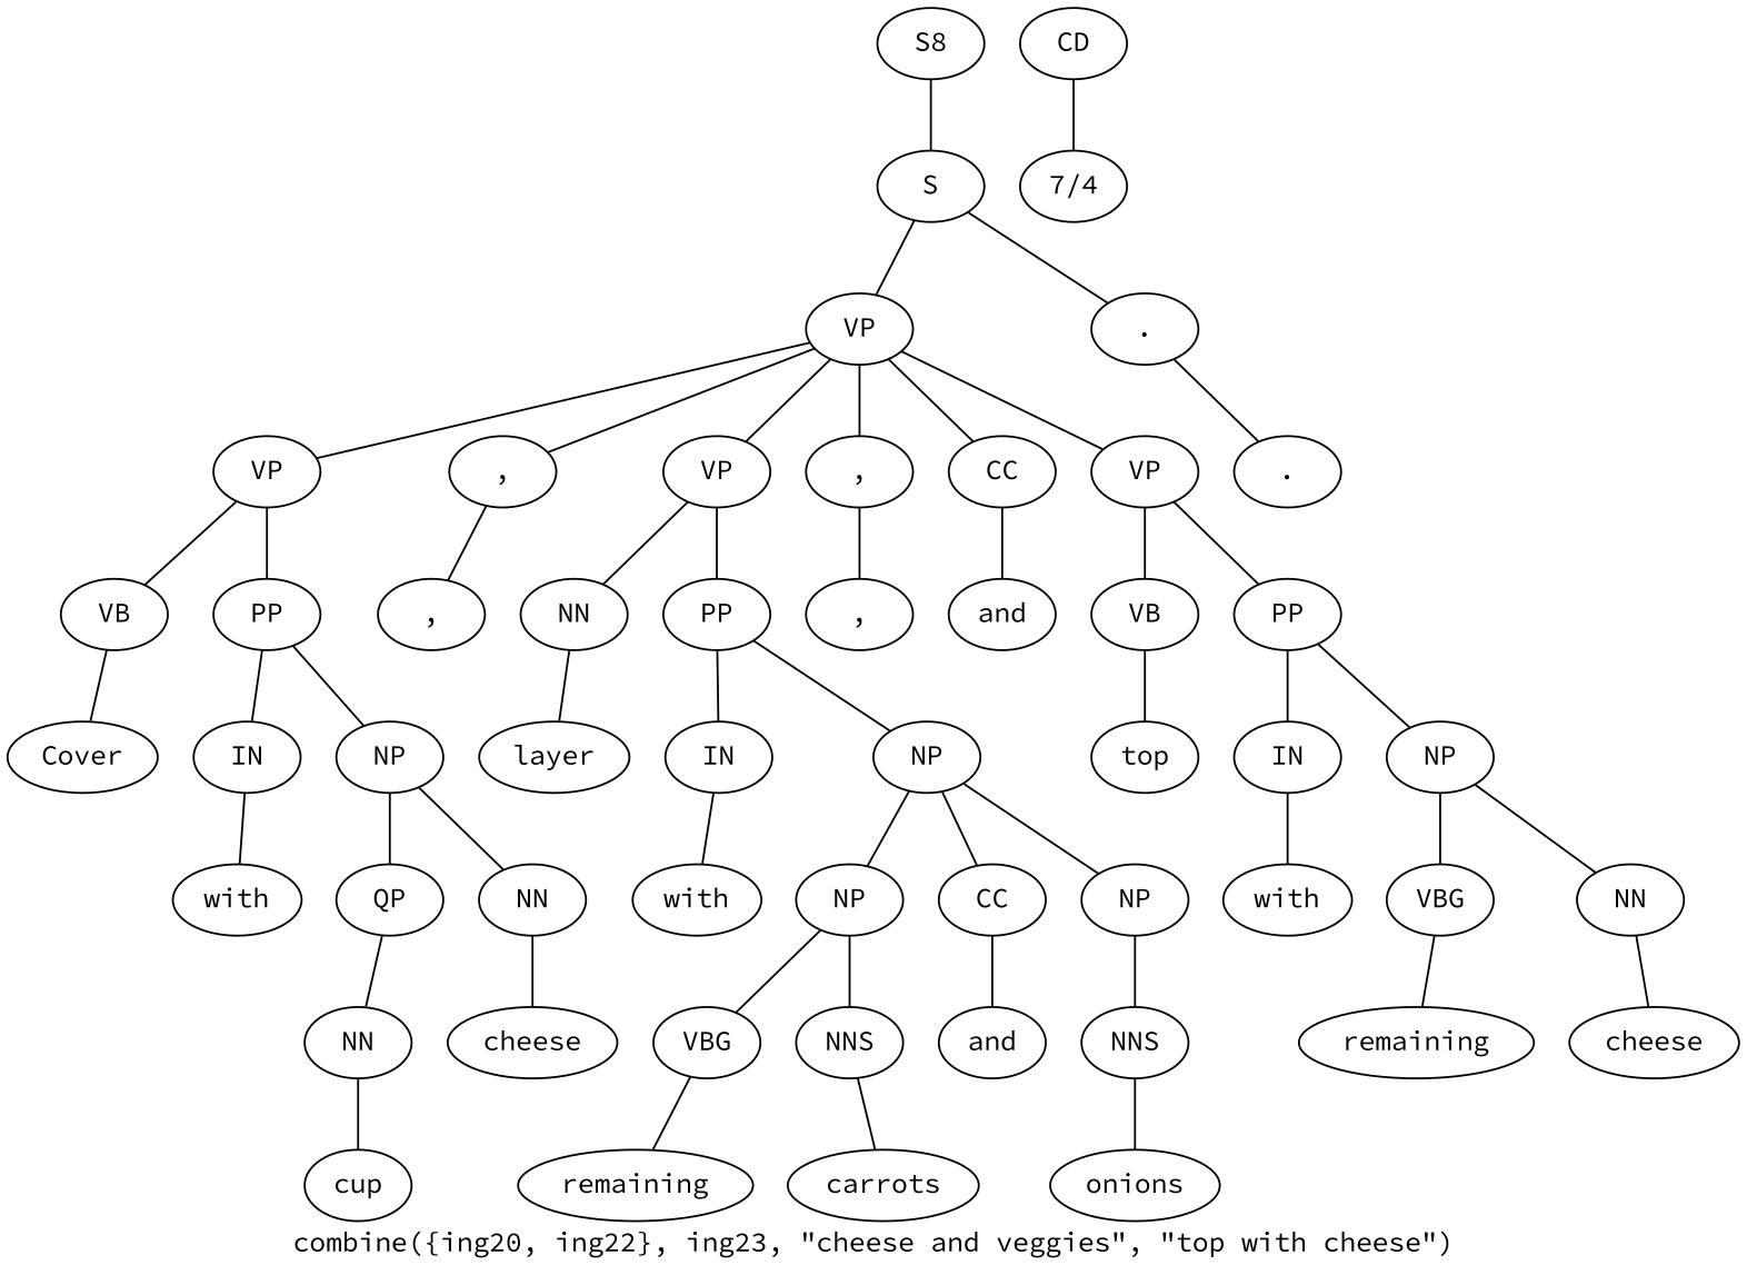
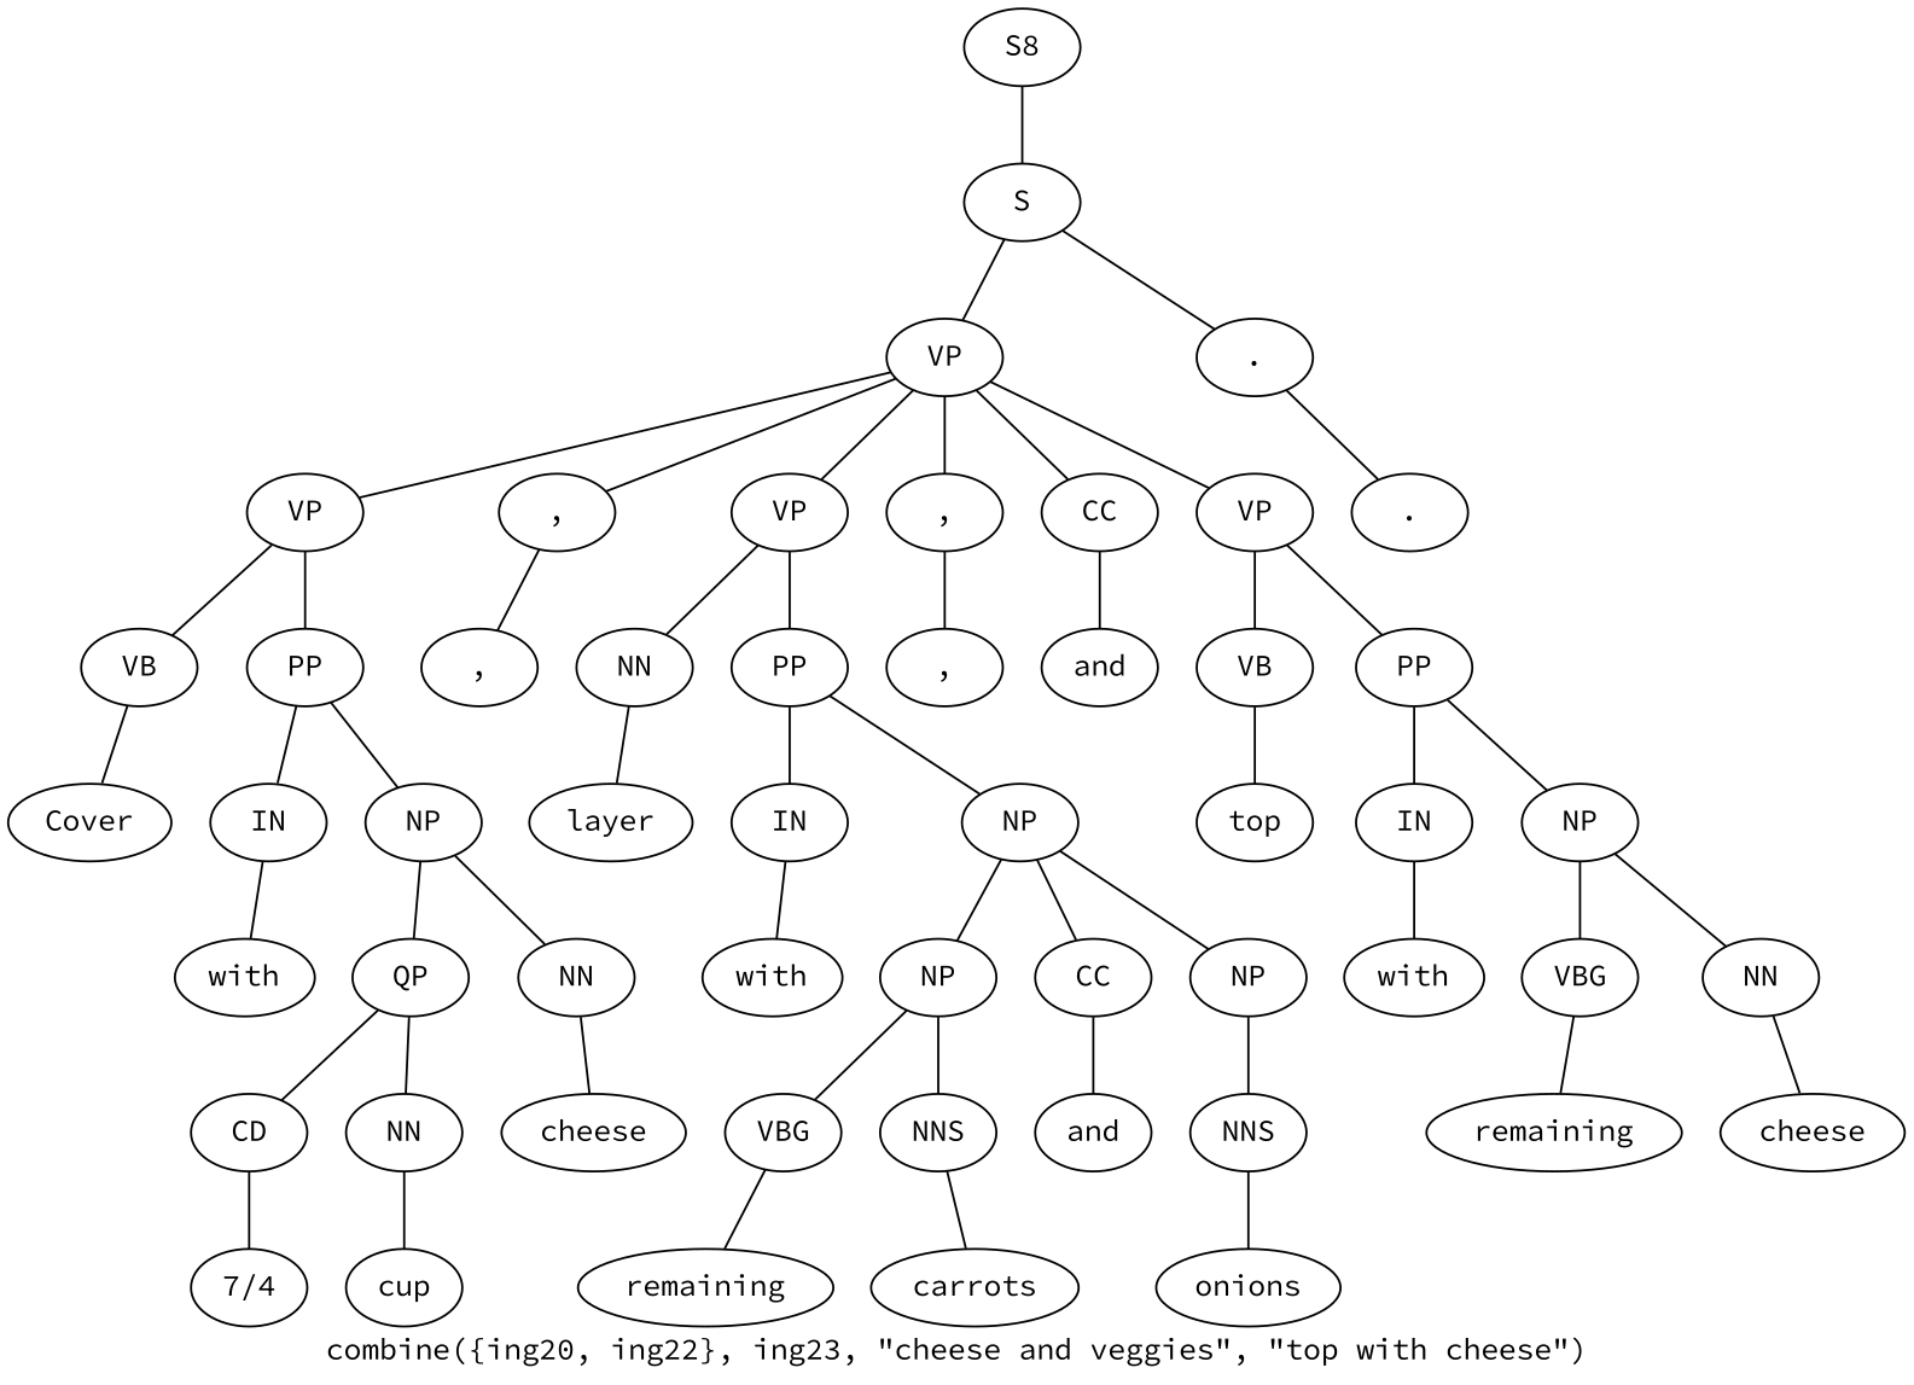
  graph {
    fontname="Source Code Pro"
    label="combine({ing20, ing22}, ing23, \"cheese and veggies\", \"top with cheese\")"
    node [fontname="Source Code Pro"]
    edge [fontname="Source Code Pro"]
    n1 [label=S8]
    n2 [label=S]
    n3 [label=VP]
    n4 [label="."]
    n5 [label=VP]
    n6 [label=","]
    n7 [label=VP]
    n8 [label=","]
    n9 [label=CC]
    n10 [label=VP]
    n11 [label="."]
    n12 [label=VB]
    n13 [label=PP]
    n14 [label=","]
    n15 [label=NN]
    n16 [label=PP]
    n17 [label=","]
    n18 [label=and]
    n19 [label=VB]
    n20 [label=PP]
    n21 [label=Cover]
    n22 [label=IN]
    n23 [label=NP]
    n24 [label=with]
    n25 [label=QP]
    n26 [label=NN]
    n27 [label=CD]
    n28 [label=NN]
    n29 [label=cheese]
    n30 [label="7/4"]
    n31 [label=cup]
    n32 [label=layer]
    n33 [label=IN]
    n34 [label=NP]
    n35 [label=with]
    n36 [label=NP]
    n37 [label=CC]
    n38 [label=NP]
    n39 [label=VBG]
    n40 [label=NNS]
    n41 [label=and]
    n42 [label=NNS]
    n43 [label=remaining]
    n44 [label=carrots]
    n45 [label=onions]
    n46 [label=top]
    n47 [label=IN]
    n48 [label=NP]
    n49 [label=with]
    n50 [label=VBG]
    n51 [label=NN]
    n52 [label=remaining]
    n53 [label=cheese]
    n1 -- n2
    n2 -- n3
    n2 -- n4
    n3 -- n5
    n3 -- n6
    n3 -- n7
    n3 -- n8
    n3 -- n9
    n3 -- n10
    n4 -- n11
    n5 -- n12
    n5 -- n13
    n6 -- n14
    n7 -- n15
    n7 -- n16
    n8 -- n17
    n9 -- n18
    n10 -- n19
    n10 -- n20
    n12 -- n21
    n13 -- n22
    n13 -- n23
    n15 -- n32
    n16 -- n33
    n16 -- n34
    n19 -- n46
    n20 -- n47
    n20 -- n48
    n22 -- n24
    n23 -- n25
    n23 -- n26
+   n25 -- n27
    n25 -- n28
    n26 -- n29
    n27 -- n30
    n28 -- n31
    n33 -- n35
    n34 -- n36
    n34 -- n37
    n34 -- n38
    n36 -- n39
    n36 -- n40
    n37 -- n41
    n38 -- n42
    n39 -- n43
    n40 -- n44
    n42 -- n45
    n47 -- n49
    n48 -- n50
    n48 -- n51
    n50 -- n52
    n51 -- n53
  }
